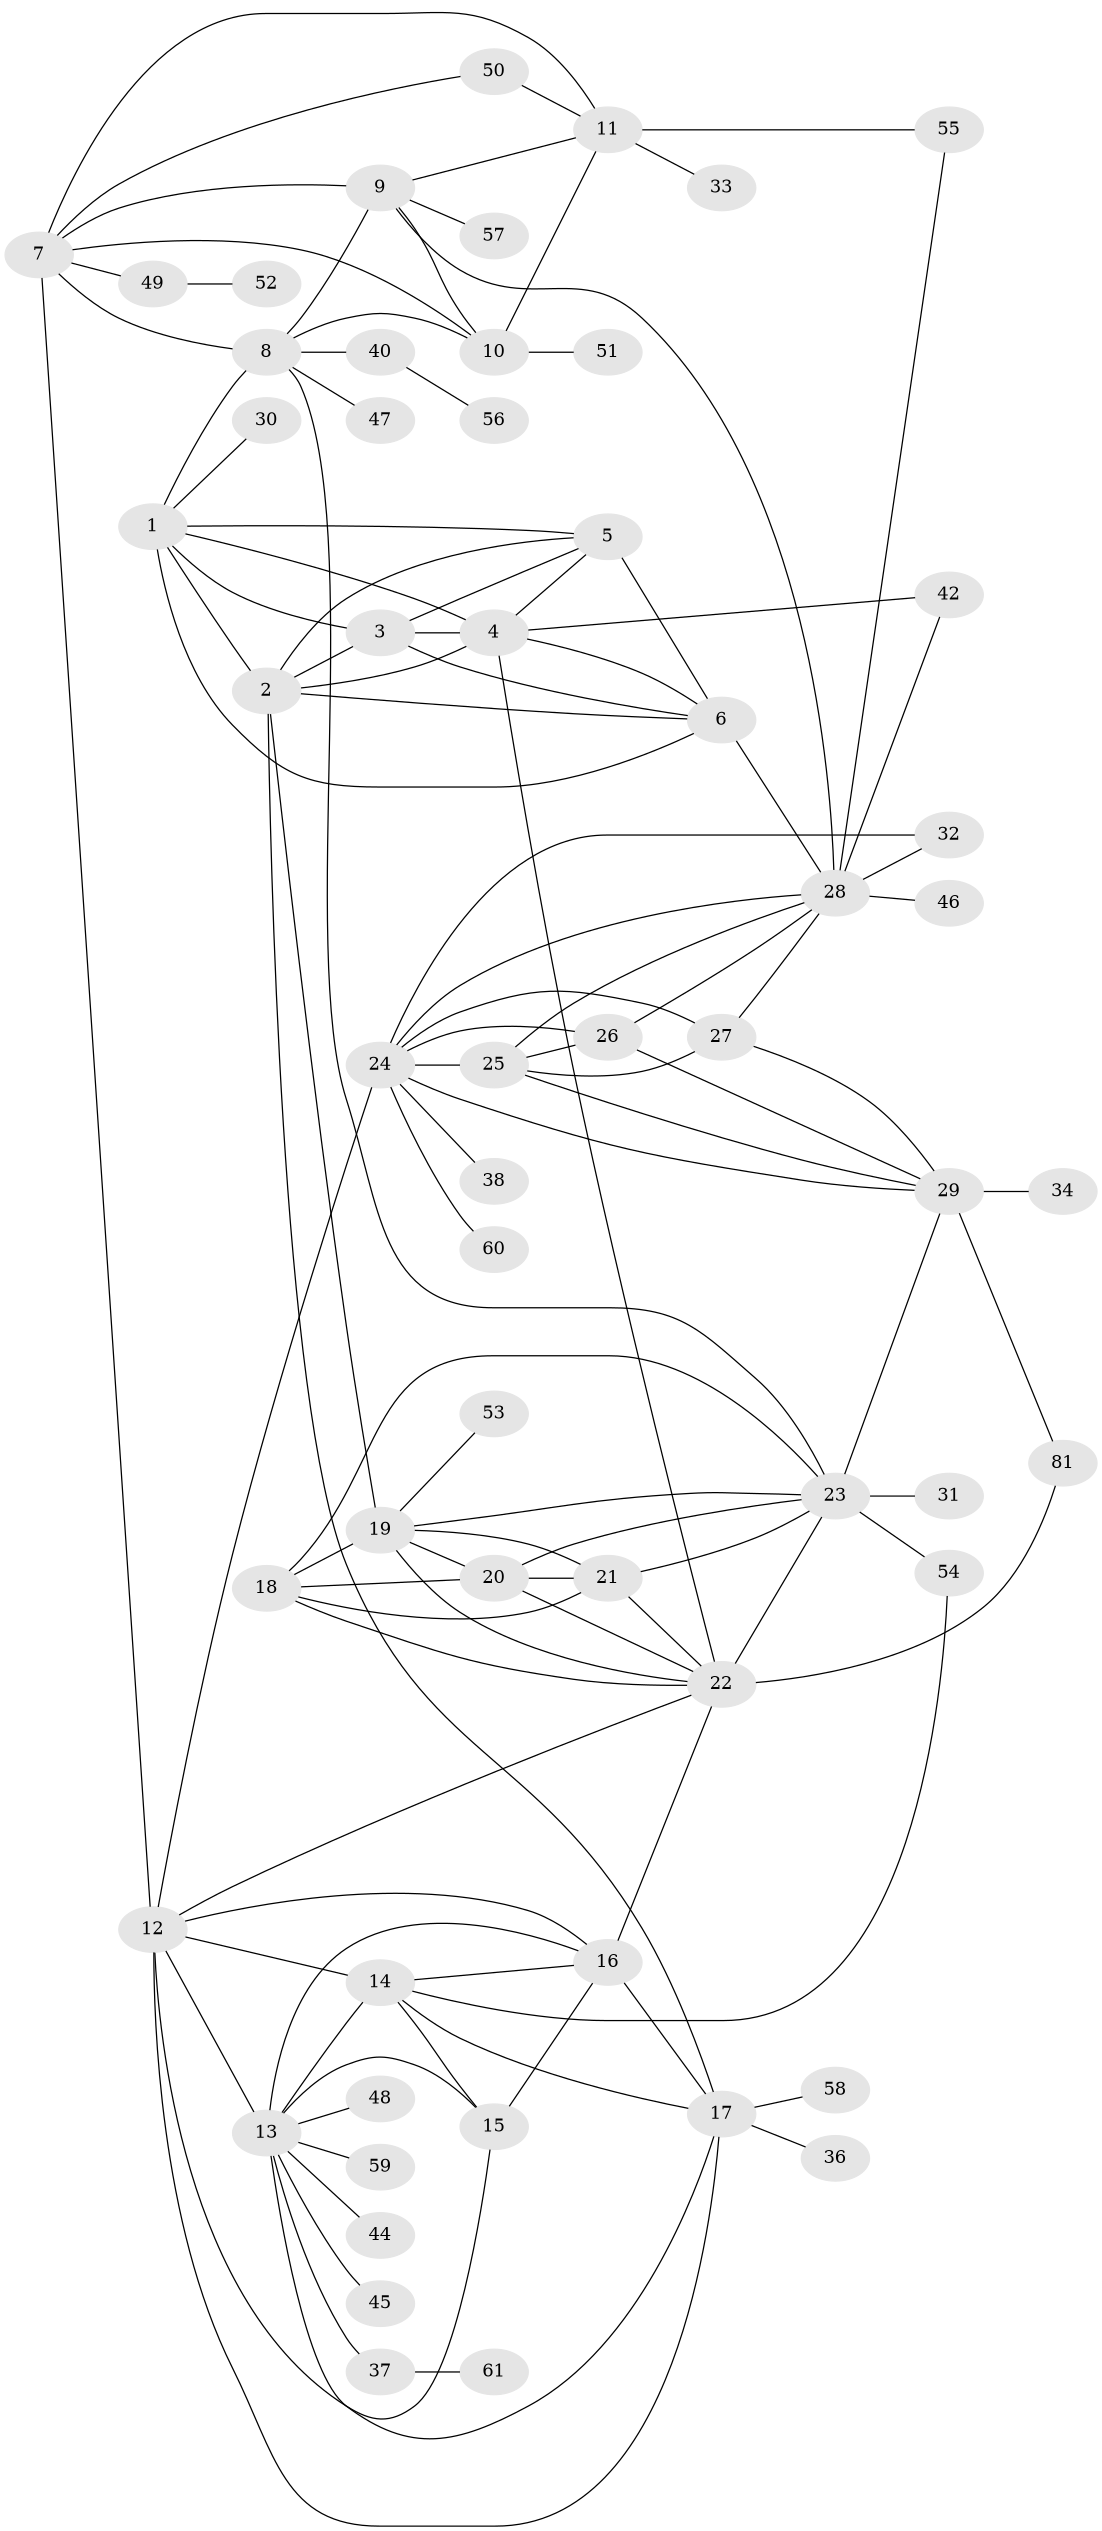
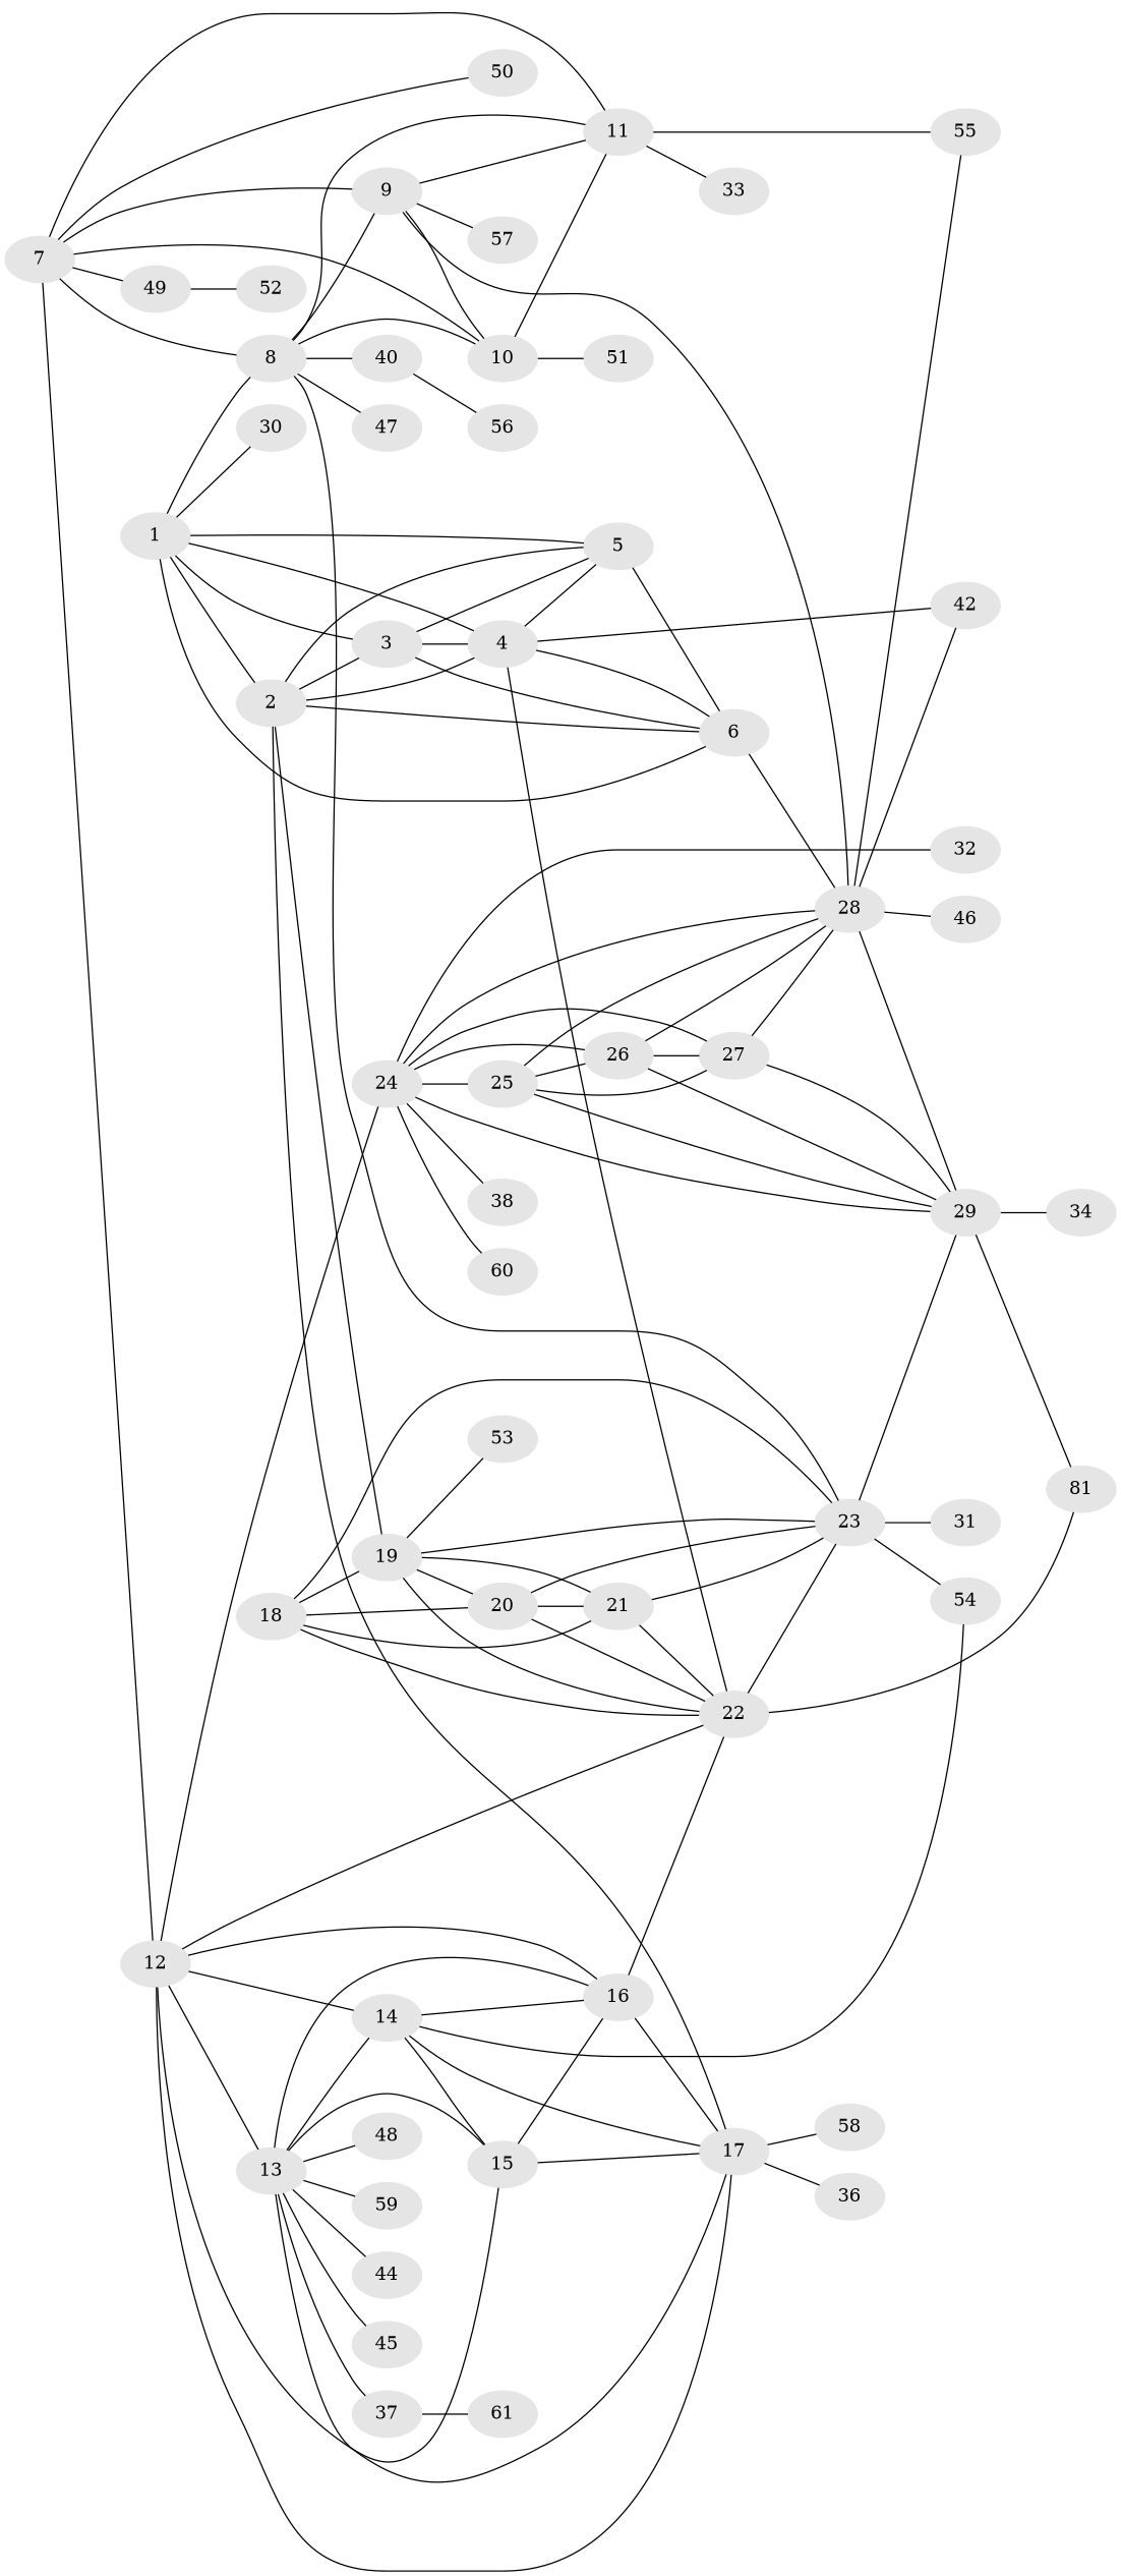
  graph {
    rankdir=LR
    node [color=gray90 style=filled]
    edge [weight=1.0]
    1
    2
    3
    4
    5
    6
    8
    30
    17
    19
    22
    42
    28
    9
    10
    11
    23
    40
    47
    36
    58
    20
    21
    53
    n25 [label=81]
    55
    29
    46
    7
    12
    49
    50
    57
    51
    33
    13
    14
    15
    16
    24
    52
    54
    31
    56
    37
    44
    45
    48
    59
    25
    26
    27
    32
    38
    60
    61
    18
    34
    1 -- 2
    1 -- 3
    1 -- 4
    1 -- 5
    1 -- 6
    1 -- 8
    1 -- 30 [weight=2.0]
    2 -- 3
    2 -- 4
    2 -- 5
    2 -- 6
    2 -- 17
    2 -- 19
    3 -- 4
    3 -- 5
    3 -- 6
    4 -- 5
    4 -- 6
    4 -- 22
    4 -- 42 [weight=2.0]
    5 -- 6
    6 -- 28
    8 -- 9 [weight=2.0]
    8 -- 10 [weight=2.0]
-   50 -- 11 [weight=2.0]
+   8 -- 11 [weight=2.0]
    8 -- 23
    8 -- 40
    8 -- 47
    17 -- 36
    17 -- 58
    19 -- 22 [weight=6.0]
    19 -- 23
    19 -- 20
    19 -- 21
    19 -- 53
    22 -- 23
    22 -- n25
    28 -- 42
    28 -- 55
-   28 -- 32
+   28 -- 29
    28 -- 46
    9 -- 28
    9 -- 10
    9 -- 11
    9 -- 57
    10 -- 11
    10 -- 51
    11 -- 55 [weight=3.0]
    11 -- 33
    23 -- 29
    23 -- 54
    23 -- 31 [weight=4.0]
    40 -- 56
    20 -- 22
    20 -- 23
    20 -- 21
    21 -- 22
    21 -- 23
    29 -- n25
    29 -- 34 [weight=2.0]
    7 -- 8 [weight=2.0]
    7 -- 9
    7 -- 10
    7 -- 11
    7 -- 12
    7 -- 49
    7 -- 50
    12 -- 17
    12 -- 22
    12 -- 13
    12 -- 14
    12 -- 15
    12 -- 16
    12 -- 24
    49 -- 52
    13 -- 17
    13 -- 14
    13 -- 15
    13 -- 16
    13 -- 37
    13 -- 44
    13 -- 45
    13 -- 48
    13 -- 59
    14 -- 17
    14 -- 15
    14 -- 16
    14 -- 54
+   15 -- 17
    15 -- 16 [weight=7.0]
    16 -- 17
    16 -- 22
    24 -- 28
    24 -- 29
    24 -- 25
    24 -- 26
    24 -- 27
    24 -- 32
    24 -- 38
    24 -- 60
    37 -- 61
    25 -- 28
    25 -- 29
    25 -- 26
    25 -- 27
    26 -- 28
    26 -- 29
+   26 -- 27 [weight=2.0]
    27 -- 28
    27 -- 29
    18 -- 19
    18 -- 22
    18 -- 23
    18 -- 20
    18 -- 21
  }
